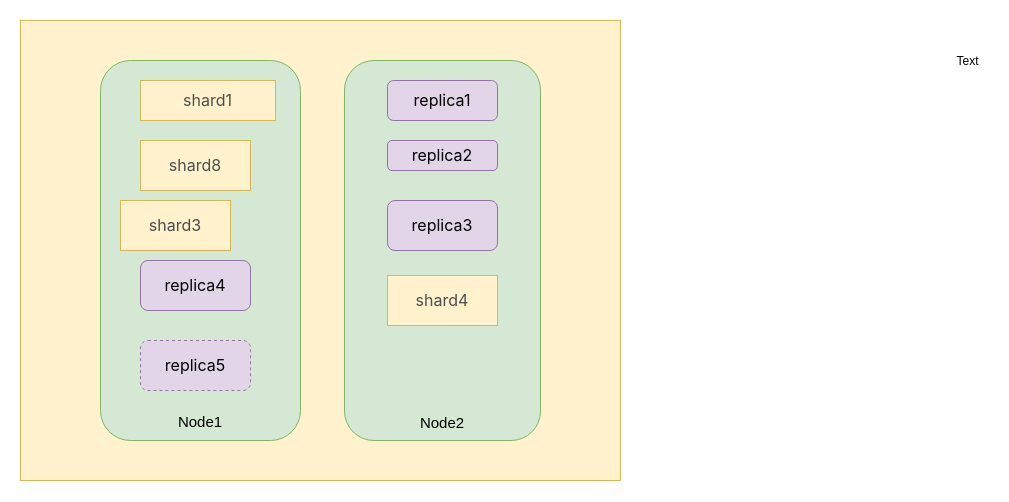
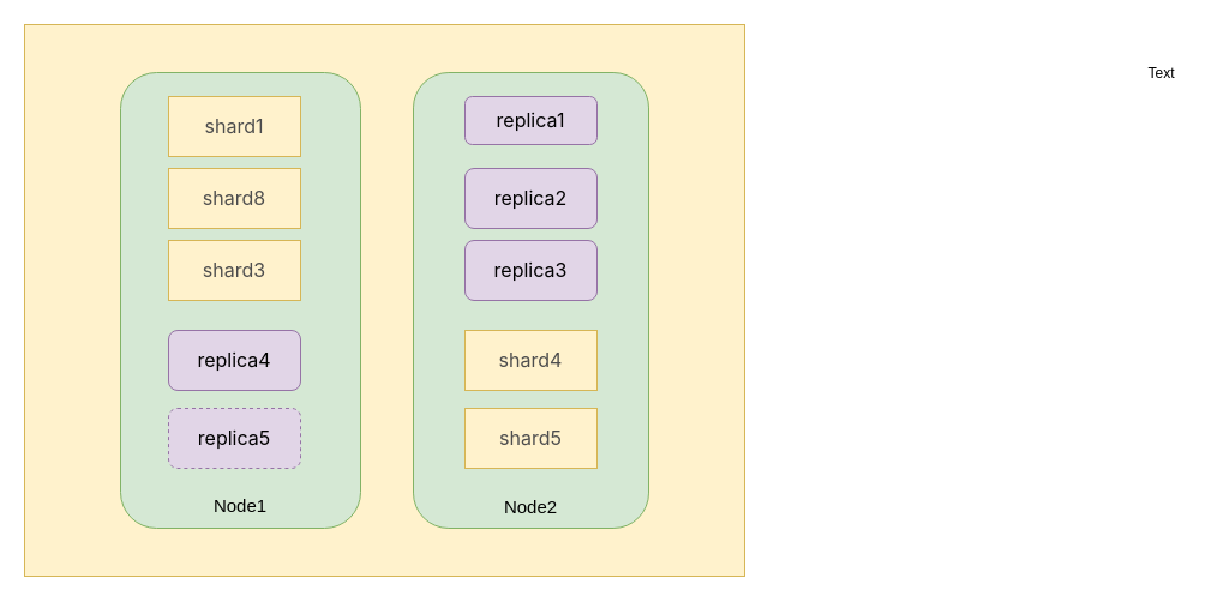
  <mxCell id="0" />
  <mxCell id="1" parent="0" />
  <mxCell id="2" value="" style="rounded=0;whiteSpace=wrap;html=1;fillColor=#fff2cc;strokeColor=#d6b656;" parent="1" vertex="1"><mxGeometry x="20" y="20" width="600" height="460" as="geometry" /></mxCell>
  <mxCell id="3" value="&lt;font style=&quot;font-size: 15px&quot;&gt;&lt;br&gt;&lt;br&gt;&lt;br&gt;&lt;br&gt;&lt;br&gt;&lt;br&gt;&lt;br&gt;&lt;br&gt;&lt;br&gt;&lt;br&gt;&lt;br&gt;&lt;br&gt;&lt;br&gt;&lt;br&gt;&lt;br&gt;&lt;br&gt;&lt;br&gt;&lt;br&gt;&lt;br&gt;Node1&lt;/font&gt;" style="rounded=1;whiteSpace=wrap;html=1;fillColor=#d5e8d4;strokeColor=#82b366;" parent="1" vertex="1"><mxGeometry x="100" y="60" width="200" height="380" as="geometry" /></mxCell>
  <mxCell id="4" value="&lt;font&gt;&lt;br&gt;&lt;br&gt;&lt;br&gt;&lt;br&gt;&lt;br&gt;&lt;br&gt;&lt;br&gt;&lt;br&gt;&lt;br&gt;&lt;br&gt;&lt;br&gt;&lt;br&gt;&lt;br&gt;&lt;br&gt;&lt;br&gt;&lt;br&gt;&lt;br&gt;&lt;br&gt;&lt;font size=&quot;1&quot;&gt;&lt;br&gt;&lt;br&gt;&lt;br&gt;&lt;br&gt;&lt;br&gt;&lt;br&gt;&lt;/font&gt;&lt;span style=&quot;font-size: 15px&quot;&gt;Node2&lt;/span&gt;&lt;/font&gt;" style="rounded=1;whiteSpace=wrap;html=1;fillColor=#d5e8d4;strokeColor=#82b366;" parent="1" vertex="1"><mxGeometry x="344" y="60" width="196" height="380" as="geometry" /></mxCell>
- <mxCell id="5" value="&lt;span style=&quot;color: rgb(77, 77, 77); font-family: &amp;quot;microsoft yahei&amp;quot;, &amp;quot;sf pro display&amp;quot;, roboto, noto, arial, &amp;quot;pingfang sc&amp;quot;, sans-serif; font-size: 16px;&quot;&gt;shard1&lt;/span&gt;" style="rounded=0;whiteSpace=wrap;html=1;fillColor=#fff2cc;strokeColor=#d6b656;labelBackgroundColor=none;" parent="1" vertex="1"><mxGeometry x="140" y="80" width="135" height="40" as="geometry" /></mxCell>
+ <mxCell id="5" value="&lt;span style=&quot;color: rgb(77, 77, 77); font-family: &amp;quot;microsoft yahei&amp;quot;, &amp;quot;sf pro display&amp;quot;, roboto, noto, arial, &amp;quot;pingfang sc&amp;quot;, sans-serif; font-size: 16px;&quot;&gt;shard1&lt;/span&gt;" style="rounded=0;whiteSpace=wrap;html=1;fillColor=#fff2cc;strokeColor=#d6b656;labelBackgroundColor=none;" parent="1" vertex="1"><mxGeometry x="140" y="80" width="110" height="50" as="geometry" /></mxCell>
  <mxCell id="6" value="&lt;span style=&quot;color: rgb(77, 77, 77); font-family: &amp;quot;microsoft yahei&amp;quot;, &amp;quot;sf pro display&amp;quot;, roboto, noto, arial, &amp;quot;pingfang sc&amp;quot;, sans-serif; font-size: 16px;&quot;&gt;shard8&lt;/span&gt;" style="rounded=0;whiteSpace=wrap;html=1;fillColor=#fff2cc;strokeColor=#d6b656;labelBackgroundColor=none;" parent="1" vertex="1"><mxGeometry x="140" y="140" width="110" height="50" as="geometry" /></mxCell>
- <mxCell id="7" value="&lt;span style=&quot;color: rgb(77, 77, 77); font-family: &amp;quot;microsoft yahei&amp;quot;, &amp;quot;sf pro display&amp;quot;, roboto, noto, arial, &amp;quot;pingfang sc&amp;quot;, sans-serif; font-size: 16px;&quot;&gt;shard3&lt;/span&gt;" style="rounded=0;whiteSpace=wrap;html=1;fillColor=#fff2cc;strokeColor=#d6b656;labelBackgroundColor=none;" parent="1" vertex="1"><mxGeometry x="120" y="200" width="110" height="50" as="geometry" /></mxCell>
+ <mxCell id="7" value="&lt;span style=&quot;color: rgb(77, 77, 77); font-family: &amp;quot;microsoft yahei&amp;quot;, &amp;quot;sf pro display&amp;quot;, roboto, noto, arial, &amp;quot;pingfang sc&amp;quot;, sans-serif; font-size: 16px;&quot;&gt;shard3&lt;/span&gt;" style="rounded=0;whiteSpace=wrap;html=1;fillColor=#fff2cc;strokeColor=#d6b656;labelBackgroundColor=none;" parent="1" vertex="1"><mxGeometry x="140" y="200" width="110" height="50" as="geometry" /></mxCell>
  <mxCell id="8" value="&lt;span style=&quot;color: rgb(77, 77, 77); font-family: &amp;quot;microsoft yahei&amp;quot;, &amp;quot;sf pro display&amp;quot;, roboto, noto, arial, &amp;quot;pingfang sc&amp;quot;, sans-serif; font-size: 16px;&quot;&gt;shard4&lt;/span&gt;" style="rounded=0;whiteSpace=wrap;html=1;fillColor=#fff2cc;strokeColor=#d6b656;labelBackgroundColor=none;" parent="1" vertex="1"><mxGeometry x="387" y="275" width="110" height="50" as="geometry" /></mxCell>
- <mxCell id="10" value="&lt;span style=&quot;font-family: &amp;quot;microsoft yahei&amp;quot;, &amp;quot;sf pro display&amp;quot;, roboto, noto, arial, &amp;quot;pingfang sc&amp;quot;, sans-serif; font-size: 16px;&quot;&gt;replica4&lt;/span&gt;" style="rounded=1;whiteSpace=wrap;html=1;labelBackgroundColor=none;fillColor=#e1d5e7;strokeColor=#9673a6;" parent="1" vertex="1"><mxGeometry x="140" y="260" width="110" height="50" as="geometry" /></mxCell>
+ <mxCell id="9" value="&lt;span style=&quot;color: rgb(77, 77, 77); font-family: &amp;quot;microsoft yahei&amp;quot;, &amp;quot;sf pro display&amp;quot;, roboto, noto, arial, &amp;quot;pingfang sc&amp;quot;, sans-serif; font-size: 16px;&quot;&gt;shard5&lt;/span&gt;" style="rounded=0;whiteSpace=wrap;html=1;fillColor=#fff2cc;strokeColor=#d6b656;labelBackgroundColor=none;" parent="1" vertex="1"><mxGeometry x="387" y="340" width="110" height="50" as="geometry" /></mxCell>
+ <mxCell id="10" value="&lt;span style=&quot;font-family: &amp;quot;microsoft yahei&amp;quot;, &amp;quot;sf pro display&amp;quot;, roboto, noto, arial, &amp;quot;pingfang sc&amp;quot;, sans-serif; font-size: 16px;&quot;&gt;replica4&lt;/span&gt;" style="rounded=1;whiteSpace=wrap;html=1;labelBackgroundColor=none;fillColor=#e1d5e7;strokeColor=#9673a6;" parent="1" vertex="1"><mxGeometry x="140" y="275" width="110" height="50" as="geometry" /></mxCell>
  <mxCell id="11" value="&lt;span style=&quot;font-family: &amp;quot;microsoft yahei&amp;quot;, &amp;quot;sf pro display&amp;quot;, roboto, noto, arial, &amp;quot;pingfang sc&amp;quot;, sans-serif; font-size: 16px;&quot;&gt;replica5&lt;/span&gt;" style="rounded=1;whiteSpace=wrap;html=1;labelBackgroundColor=none;fillColor=#e1d5e7;strokeColor=#9673a6;dashed=1;" parent="1" vertex="1"><mxGeometry x="140" y="340" width="110" height="50" as="geometry" /></mxCell>
  <mxCell id="12" value="&lt;span style=&quot;font-family: &amp;quot;microsoft yahei&amp;quot;, &amp;quot;sf pro display&amp;quot;, roboto, noto, arial, &amp;quot;pingfang sc&amp;quot;, sans-serif; font-size: 16px;&quot;&gt;replica1&lt;/span&gt;" style="rounded=1;whiteSpace=wrap;html=1;labelBackgroundColor=none;fillColor=#e1d5e7;strokeColor=#9673a6;" parent="1" vertex="1"><mxGeometry x="387" y="80" width="110" height="40" as="geometry" /></mxCell>
- <mxCell id="13" value="&lt;span style=&quot;font-family: &amp;quot;microsoft yahei&amp;quot;, &amp;quot;sf pro display&amp;quot;, roboto, noto, arial, &amp;quot;pingfang sc&amp;quot;, sans-serif; font-size: 16px;&quot;&gt;replica2&lt;/span&gt;" style="rounded=1;whiteSpace=wrap;html=1;labelBackgroundColor=none;fillColor=#e1d5e7;strokeColor=#9673a6;" parent="1" vertex="1"><mxGeometry x="387" y="140" width="110" height="30" as="geometry" /></mxCell>
+ <mxCell id="13" value="&lt;span style=&quot;font-family: &amp;quot;microsoft yahei&amp;quot;, &amp;quot;sf pro display&amp;quot;, roboto, noto, arial, &amp;quot;pingfang sc&amp;quot;, sans-serif; font-size: 16px;&quot;&gt;replica2&lt;/span&gt;" style="rounded=1;whiteSpace=wrap;html=1;labelBackgroundColor=none;fillColor=#e1d5e7;strokeColor=#9673a6;" parent="1" vertex="1"><mxGeometry x="387" y="140" width="110" height="50" as="geometry" /></mxCell>
  <mxCell id="14" value="&lt;span style=&quot;font-family: &amp;quot;microsoft yahei&amp;quot;, &amp;quot;sf pro display&amp;quot;, roboto, noto, arial, &amp;quot;pingfang sc&amp;quot;, sans-serif; font-size: 16px;&quot;&gt;replica3&lt;/span&gt;" style="rounded=1;whiteSpace=wrap;html=1;labelBackgroundColor=none;fillColor=#e1d5e7;strokeColor=#9673a6;" parent="1" vertex="1"><mxGeometry x="387" y="200" width="110" height="50" as="geometry" /></mxCell>
  <mxCell id="15" value="Text" style="text;html=1;align=center;verticalAlign=middle;resizable=0;points=[];autosize=1;" parent="1" vertex="1"><mxGeometry x="947" y="51" width="40" height="20" as="geometry" /></mxCell>
